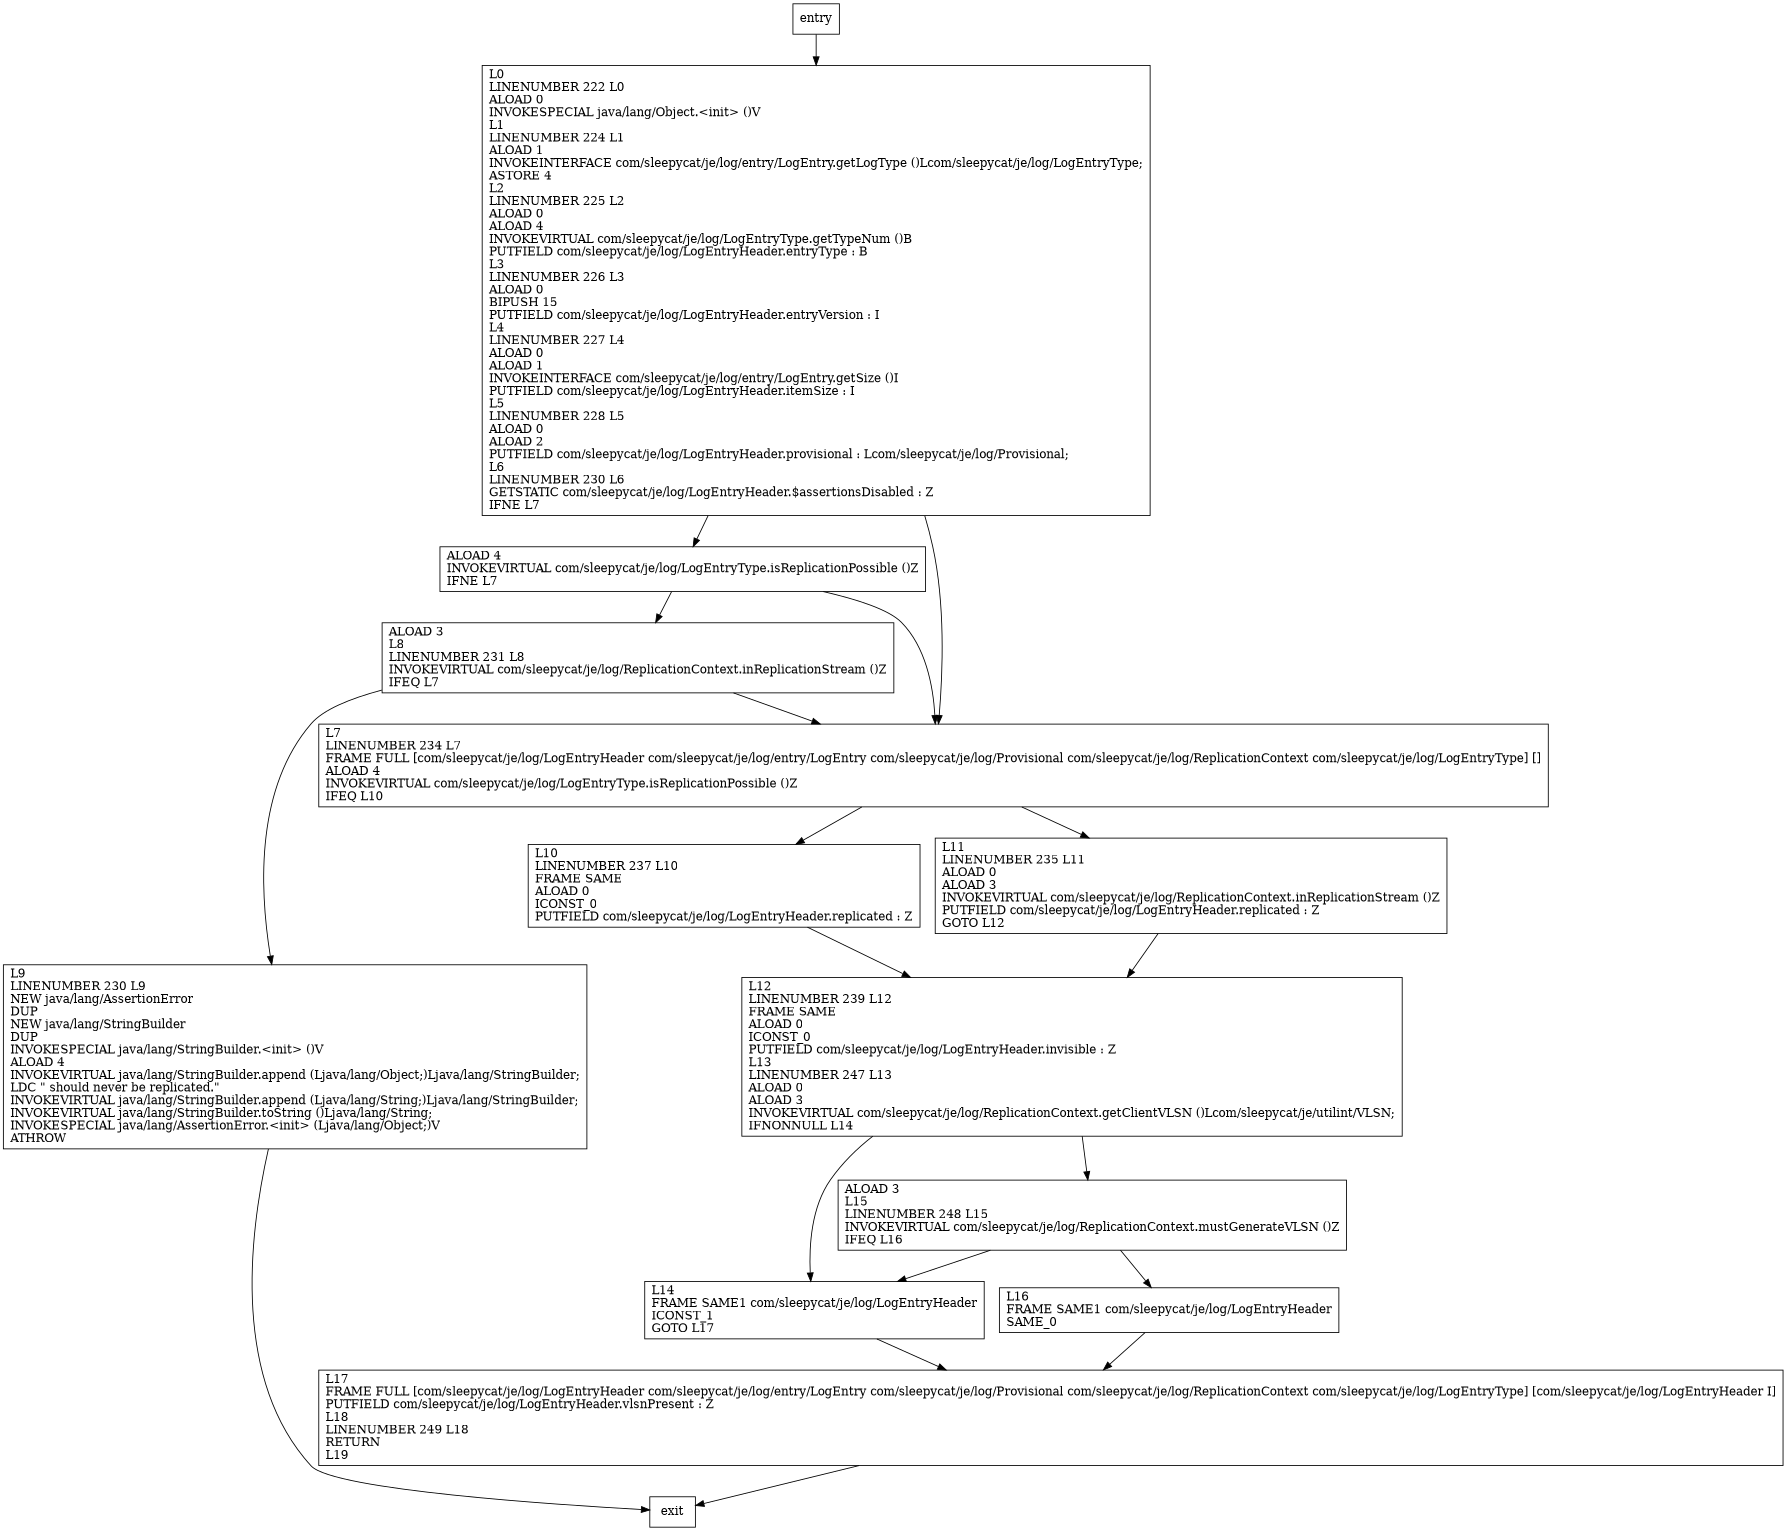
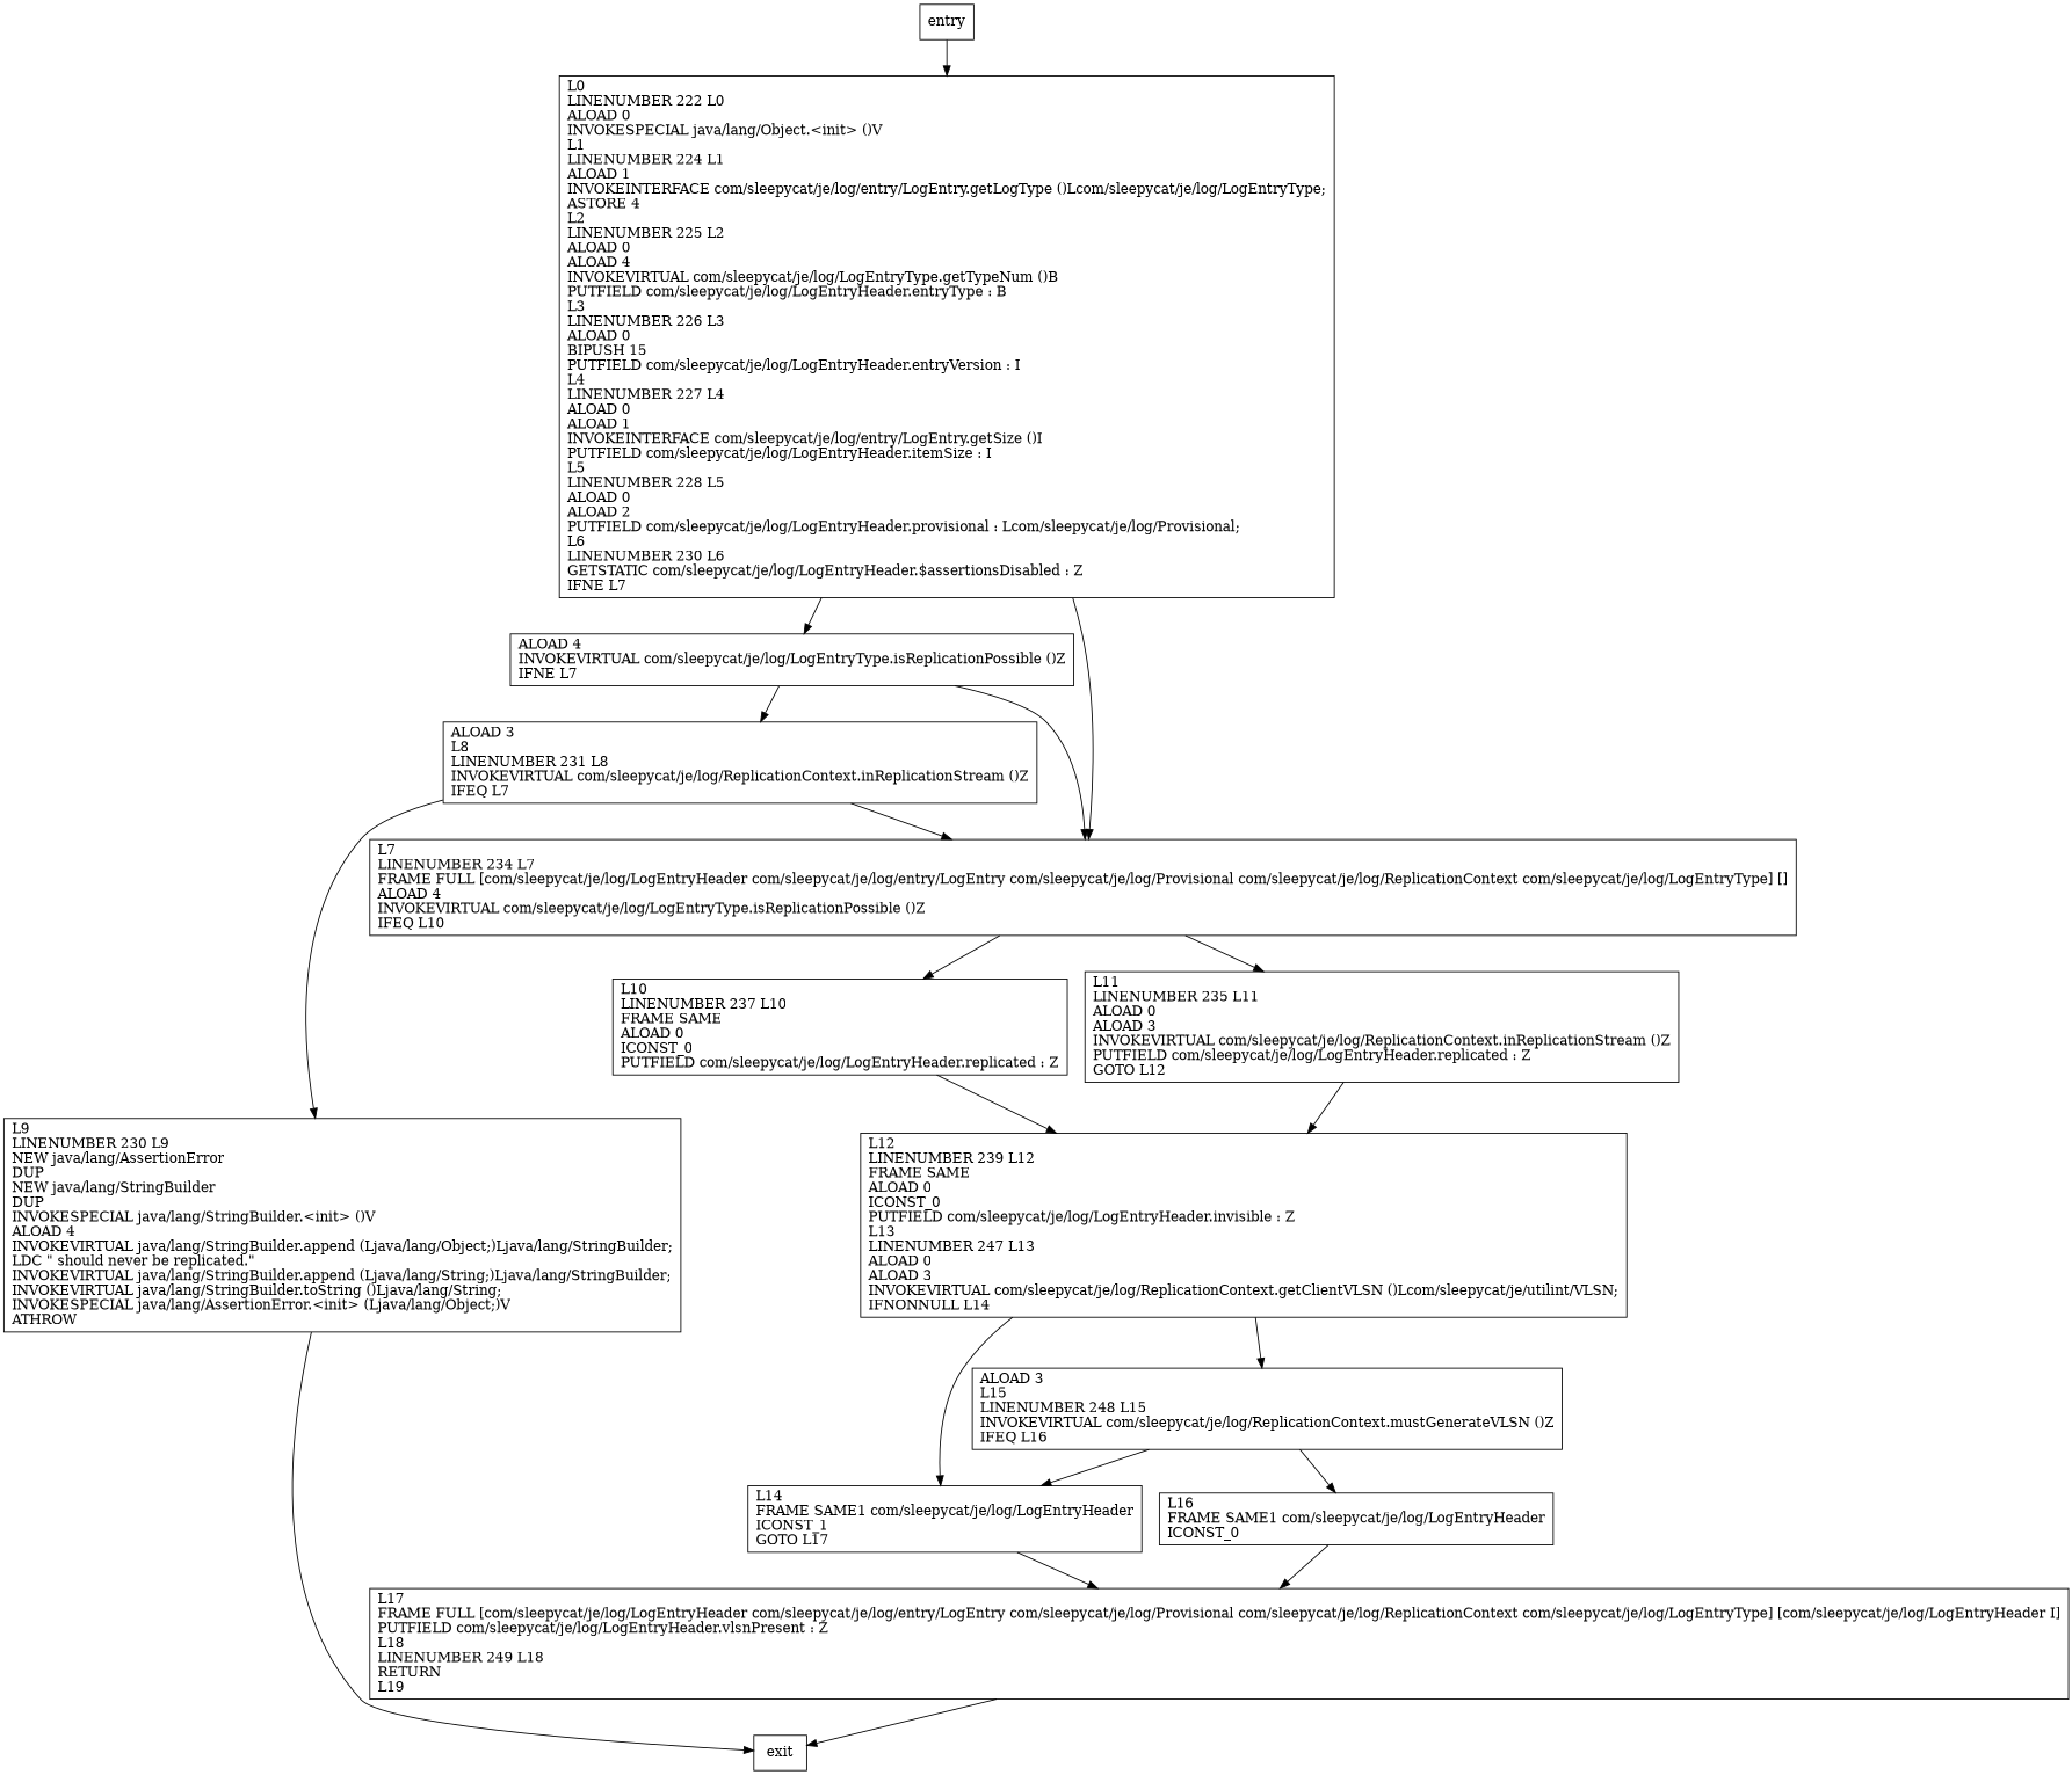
  digraph {
    node [shape=record]
    n1 [label="ALOAD 4\lINVOKEVIRTUAL com/sleepycat/je/log/LogEntryType.isReplicationPossible ()Z\lIFNE L7\l"]
    n2 [label="L7\lLINENUMBER 234 L7\lFRAME FULL [com/sleepycat/je/log/LogEntryHeader com/sleepycat/je/log/entry/LogEntry com/sleepycat/je/log/Provisional com/sleepycat/je/log/ReplicationContext com/sleepycat/je/log/LogEntryType] []\lALOAD 4\lINVOKEVIRTUAL com/sleepycat/je/log/LogEntryType.isReplicationPossible ()Z\lIFEQ L10\l"]
    n3 [label="ALOAD 3\lL8\lLINENUMBER 231 L8\lINVOKEVIRTUAL com/sleepycat/je/log/ReplicationContext.inReplicationStream ()Z\lIFEQ L7\l"]
    n4 [label="L11\lLINENUMBER 235 L11\lALOAD 0\lALOAD 3\lINVOKEVIRTUAL com/sleepycat/je/log/ReplicationContext.inReplicationStream ()Z\lPUTFIELD com/sleepycat/je/log/LogEntryHeader.replicated : Z\lGOTO L12\l"]
    n5 [label="L12\lLINENUMBER 239 L12\lFRAME SAME\lALOAD 0\lICONST_0\lPUTFIELD com/sleepycat/je/log/LogEntryHeader.invisible : Z\lL13\lLINENUMBER 247 L13\lALOAD 0\lALOAD 3\lINVOKEVIRTUAL com/sleepycat/je/log/ReplicationContext.getClientVLSN ()Lcom/sleepycat/je/utilint/VLSN;\lIFNONNULL L14\l"]
    n6 [label="L10\lLINENUMBER 237 L10\lFRAME SAME\lALOAD 0\lICONST_0\lPUTFIELD com/sleepycat/je/log/LogEntryHeader.replicated : Z\l"]
    n7 [label="L9\lLINENUMBER 230 L9\lNEW java/lang/AssertionError\lDUP\lNEW java/lang/StringBuilder\lDUP\lINVOKESPECIAL java/lang/StringBuilder.\<init\> ()V\lALOAD 4\lINVOKEVIRTUAL java/lang/StringBuilder.append (Ljava/lang/Object;)Ljava/lang/StringBuilder;\lLDC \" should never be replicated.\"\lINVOKEVIRTUAL java/lang/StringBuilder.append (Ljava/lang/String;)Ljava/lang/StringBuilder;\lINVOKEVIRTUAL java/lang/StringBuilder.toString ()Ljava/lang/String;\lINVOKESPECIAL java/lang/AssertionError.\<init\> (Ljava/lang/Object;)V\lATHROW\l"]
-   n8 [label="L16\lFRAME SAME1 com/sleepycat/je/log/LogEntryHeader\lSAME_0\l"]
+   n8 [label="L16\lFRAME SAME1 com/sleepycat/je/log/LogEntryHeader\lICONST_0\l"]
    n9 [label="L17\lFRAME FULL [com/sleepycat/je/log/LogEntryHeader com/sleepycat/je/log/entry/LogEntry com/sleepycat/je/log/Provisional com/sleepycat/je/log/ReplicationContext com/sleepycat/je/log/LogEntryType] [com/sleepycat/je/log/LogEntryHeader I]\lPUTFIELD com/sleepycat/je/log/LogEntryHeader.vlsnPresent : Z\lL18\lLINENUMBER 249 L18\lRETURN\lL19\l"]
    n10 [label="L0\lLINENUMBER 222 L0\lALOAD 0\lINVOKESPECIAL java/lang/Object.\<init\> ()V\lL1\lLINENUMBER 224 L1\lALOAD 1\lINVOKEINTERFACE com/sleepycat/je/log/entry/LogEntry.getLogType ()Lcom/sleepycat/je/log/LogEntryType;\lASTORE 4\lL2\lLINENUMBER 225 L2\lALOAD 0\lALOAD 4\lINVOKEVIRTUAL com/sleepycat/je/log/LogEntryType.getTypeNum ()B\lPUTFIELD com/sleepycat/je/log/LogEntryHeader.entryType : B\lL3\lLINENUMBER 226 L3\lALOAD 0\lBIPUSH 15\lPUTFIELD com/sleepycat/je/log/LogEntryHeader.entryVersion : I\lL4\lLINENUMBER 227 L4\lALOAD 0\lALOAD 1\lINVOKEINTERFACE com/sleepycat/je/log/entry/LogEntry.getSize ()I\lPUTFIELD com/sleepycat/je/log/LogEntryHeader.itemSize : I\lL5\lLINENUMBER 228 L5\lALOAD 0\lALOAD 2\lPUTFIELD com/sleepycat/je/log/LogEntryHeader.provisional : Lcom/sleepycat/je/log/Provisional;\lL6\lLINENUMBER 230 L6\lGETSTATIC com/sleepycat/je/log/LogEntryHeader.$assertionsDisabled : Z\lIFNE L7\l"]
    n11 [label="ALOAD 3\lL15\lLINENUMBER 248 L15\lINVOKEVIRTUAL com/sleepycat/je/log/ReplicationContext.mustGenerateVLSN ()Z\lIFEQ L16\l"]
    n12 [label="L14\lFRAME SAME1 com/sleepycat/je/log/LogEntryHeader\lICONST_1\lGOTO L17\l"]
    exit
    entry
    n1 -> n2
    n1 -> n3
    n2 -> n4
    n2 -> n6
    n3 -> n2
    n3 -> n7
    n4 -> n5
    n5 -> n11
    n5 -> n12
    n6 -> n5
    n7 -> exit
    n8 -> n9
    n9 -> exit
    n10 -> n1
    n10 -> n2
    n11 -> n8
    n11 -> n12
    n12 -> n9
    entry -> n10
  }
